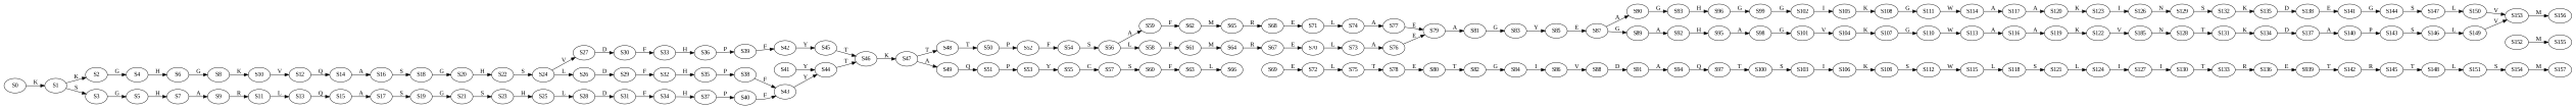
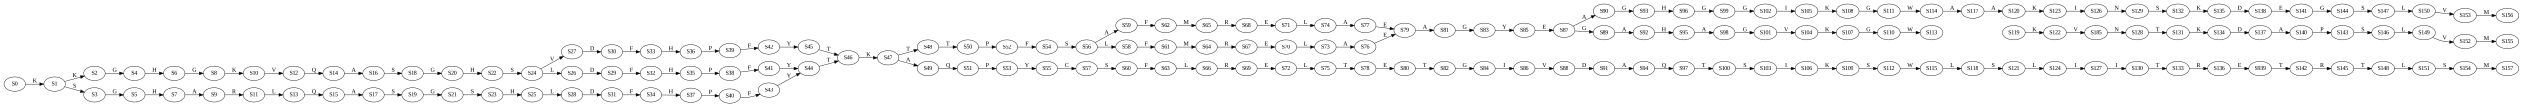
  strict digraph {
    fontname="Liberation Serif"
    rankdir=LR
    node [fontname="Liberation Serif"]
    edge [fontname="Liberation Serif"]
    S0
    S1
    S2
    S3
    S4
    S5
    S6
    S7
    S8
    S9
    S10
    S11
    S12
    S13
    S14
    S15
    S16
    S17
    S18
    S19
    S20
    S21
    S22
    S23
    S24
    S25
    S26
    S27
    S28
    S29
    S30
    S31
    S32
    S33
    S34
    S35
    S36
    S37
    S38
    S39
    S40
    S41
    S42
    S43
    S44
    S45
    S46
    S47
    S48
    S49
    S50
    S51
    S52
    S53
    S54
    S55
    S56
    S57
    S58
    S59
    S60
    S61
    S62
    S63
    S64
    S65
    S66
    S67
    S68
    S69
    S70
    S71
    S72
    S73
    S74
    S75
    S76
    S77
    S78
    S79
    S80
    S81
    S82
    S83
    S84
    S85
    S86
    S87
    S88
    S89
    S90
    S91
    S92
    S93
    S94
    S95
    S96
    S97
    S98
    S99
    S100
    S101
    S102
    S103
    S104
    S105
    S106
    S107
    S108
    S109
    S110
    S111
    S112
    S113
    S114
    S115
-   S116
    S117
    S118
    S119
    S120
    S121
    S122
    S123
    S124
    n126 [label=S185]
    S126
    S127
    S128
    S129
    S130
    S131
    S132
    S133
    S134
    S135
    S136
    S137
    S138
    n140 [label=S939]
    S140
    S141
    S142
    S143
    S144
    S145
    S146
    S147
    S148
    S149
    S150
    S151
    S152
    S153
    S154
    S155
    S156
    S157
    S0 -> S1 [label=K]
    S1 -> S2 [label=K]
    S1 -> S3 [label=S]
    S2 -> S4 [label=G]
    S3 -> S5 [label=G]
    S4 -> S6 [label=H]
    S5 -> S7 [label=H]
    S6 -> S8 [label=G]
    S7 -> S9 [label=A]
    S8 -> S10 [label=K]
    S9 -> S11 [label=R]
    S10 -> S12 [label=V]
    S11 -> S13 [label=L]
    S12 -> S14 [label=Q]
    S13 -> S15 [label=Q]
    S14 -> S16 [label=A]
    S15 -> S17 [label=A]
    S16 -> S18 [label=S]
    S17 -> S19 [label=S]
    S18 -> S20 [label=G]
    S19 -> S21 [label=G]
    S20 -> S22 [label=H]
    S21 -> S23 [label=S]
    S22 -> S24 [label=S]
    S23 -> S25 [label=H]
    S24 -> S26 [label=L]
    S24 -> S27 [label=V]
    S25 -> S28 [label=L]
    S26 -> S29 [label=D]
    S27 -> S30 [label=D]
    S28 -> S31 [label=D]
    S29 -> S32 [label=F]
    S30 -> S33 [label=F]
    S31 -> S34 [label=F]
    S32 -> S35 [label=H]
    S33 -> S36 [label=H]
    S34 -> S37 [label=H]
    S35 -> S38 [label=P]
    S36 -> S39 [label=P]
    S37 -> S40 [label=P]
-   S38 -> S43 [label=F]
+   S38 -> S41 [label=F]
    S39 -> S42 [label=F]
    S40 -> S43 [label=F]
    S41 -> S44 [label=Y]
    S42 -> S45 [label=Y]
    S43 -> S44 [label=Y]
    S44 -> S46 [label=T]
    S45 -> S46 [label=T]
    S46 -> S47 [label=K]
    S47 -> S48 [label=T]
    S47 -> S49 [label=A]
    S48 -> S50 [label=T]
    S49 -> S51 [label=Q]
    S50 -> S52 [label=P]
    S51 -> S53 [label=P]
    S52 -> S54 [label=F]
    S53 -> S55 [label=Y]
    S54 -> S56 [label=S]
    S55 -> S57 [label=C]
    S56 -> S58 [label=L]
    S56 -> S59 [label=A]
    S57 -> S60 [label=S]
    S58 -> S61 [label=F]
    S59 -> S62 [label=F]
    S60 -> S63 [label=F]
    S61 -> S64 [label=M]
    S62 -> S65 [label=M]
    S63 -> S66 [label=L]
    S64 -> S67 [label=R]
    S65 -> S68 [label=R]
+   S66 -> S69 [label=R]
    S67 -> S70 [label=E]
    S68 -> S71 [label=E]
    S69 -> S72 [label=E]
    S70 -> S73 [label=L]
    S71 -> S74 [label=L]
    S72 -> S75 [label=L]
    S73 -> S76 [label=A]
    S74 -> S77 [label=A]
    S75 -> S78 [label=T]
    S76 -> S79 [label=E]
    S77 -> S79 [label=E]
    S78 -> S80 [label=E]
    S79 -> S81 [label=A]
    S80 -> S82 [label=T]
    S81 -> S83 [label=G]
    S82 -> S84 [label=G]
    S83 -> S85 [label=Y]
    S84 -> S86 [label=I]
    S85 -> S87 [label=E]
    S86 -> S88 [label=V]
    S87 -> S89 [label=G]
    S87 -> S90 [label=A]
    S88 -> S91 [label=D]
    S89 -> S92 [label=A]
    S90 -> S93 [label=G]
    S91 -> S94 [label=A]
    S92 -> S95 [label=H]
    S93 -> S96 [label=H]
    S94 -> S97 [label=Q]
    S95 -> S98 [label=A]
    S96 -> S99 [label=G]
    S97 -> S100 [label=T]
    S98 -> S101 [label=G]
    S99 -> S102 [label=G]
    S100 -> S103 [label=S]
    S101 -> S104 [label=V]
    S102 -> S105 [label=I]
    S103 -> S106 [label=I]
    S104 -> S107 [label=K]
    S105 -> S108 [label=K]
    S106 -> S109 [label=K]
    S107 -> S110 [label=G]
    S108 -> S111 [label=G]
    S109 -> S112 [label=S]
    S110 -> S113 [label=W]
    S111 -> S114 [label=W]
    S112 -> S115 [label=W]
-   S113 -> S116 [label=A]
    S114 -> S117 [label=A]
    S115 -> S118 [label=L]
-   S116 -> S119 [label=A]
    S117 -> S120 [label=A]
    S118 -> S121 [label=S]
    S119 -> S122 [label=K]
    S120 -> S123 [label=K]
    S121 -> S124 [label=L]
    S122 -> n126 [label=V]
    S123 -> S126 [label=I]
    S124 -> S127 [label=I]
    n126 -> S128 [label=N]
    S126 -> S129 [label=N]
    S127 -> S130 [label=I]
    S128 -> S131 [label=T]
    S129 -> S132 [label=S]
    S130 -> S133 [label=T]
    S131 -> S134 [label=K]
    S132 -> S135 [label=K]
    S133 -> S136 [label=R]
    S134 -> S137 [label=D]
    S135 -> S138 [label=D]
    S136 -> n140 [label=E]
    S137 -> S140 [label=A]
    S138 -> S141 [label=E]
    n140 -> S142 [label=T]
    S140 -> S143 [label=P]
    S141 -> S144 [label=G]
    S142 -> S145 [label=R]
    S143 -> S146 [label=S]
    S144 -> S147 [label=S]
    S145 -> S148 [label=T]
    S146 -> S149 [label=L]
    S147 -> S150 [label=L]
    S148 -> S151 [label=L]
-   S149 -> S153 [label=V]
+   S149 -> S152 [label=V]
    S150 -> S153 [label=V]
    S151 -> S154 [label=S]
    S152 -> S155 [label=M]
    S153 -> S156 [label=M]
    S154 -> S157 [label=M]
  }
